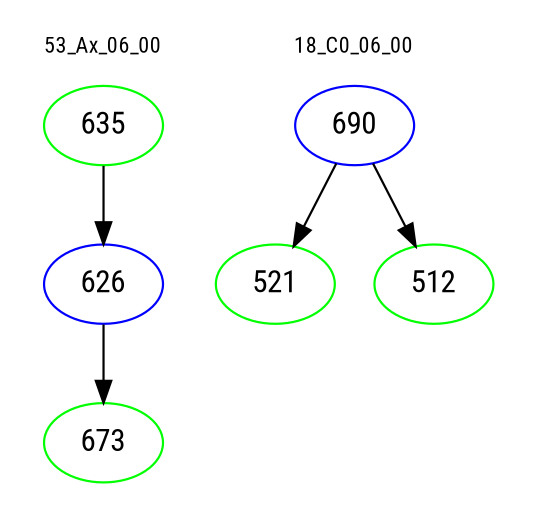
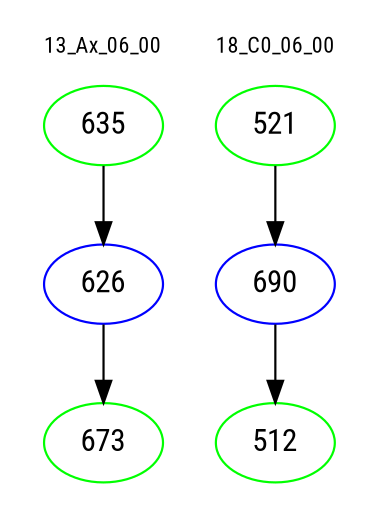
  digraph {
    fontname="Roboto Condensed"
    node [color=green fontname="Roboto Condensed"]
    edge [color=black fontname="Roboto Condensed"]
    n1 [label=635]
    n2 [color=blue label=626]
    n3 [label=673]
    n4 [label=521]
    n5 [color=blue label=690]
    n6 [label=512]
    subgraph cluster_1 {
      color=white
      fontsize=10
-     label="53_Ax_06_00"
+     label="13_Ax_06_00"
      n1
      n2
      n3
    }
    subgraph cluster_2 {
      color=white
      fontsize=10
      label="18_C0_06_00"
      n4
      n5
      n6
    }
    n1 -> n2
    n2 -> n3
-   n5 -> n4
+   n4 -> n5
    n5 -> n6
  }
